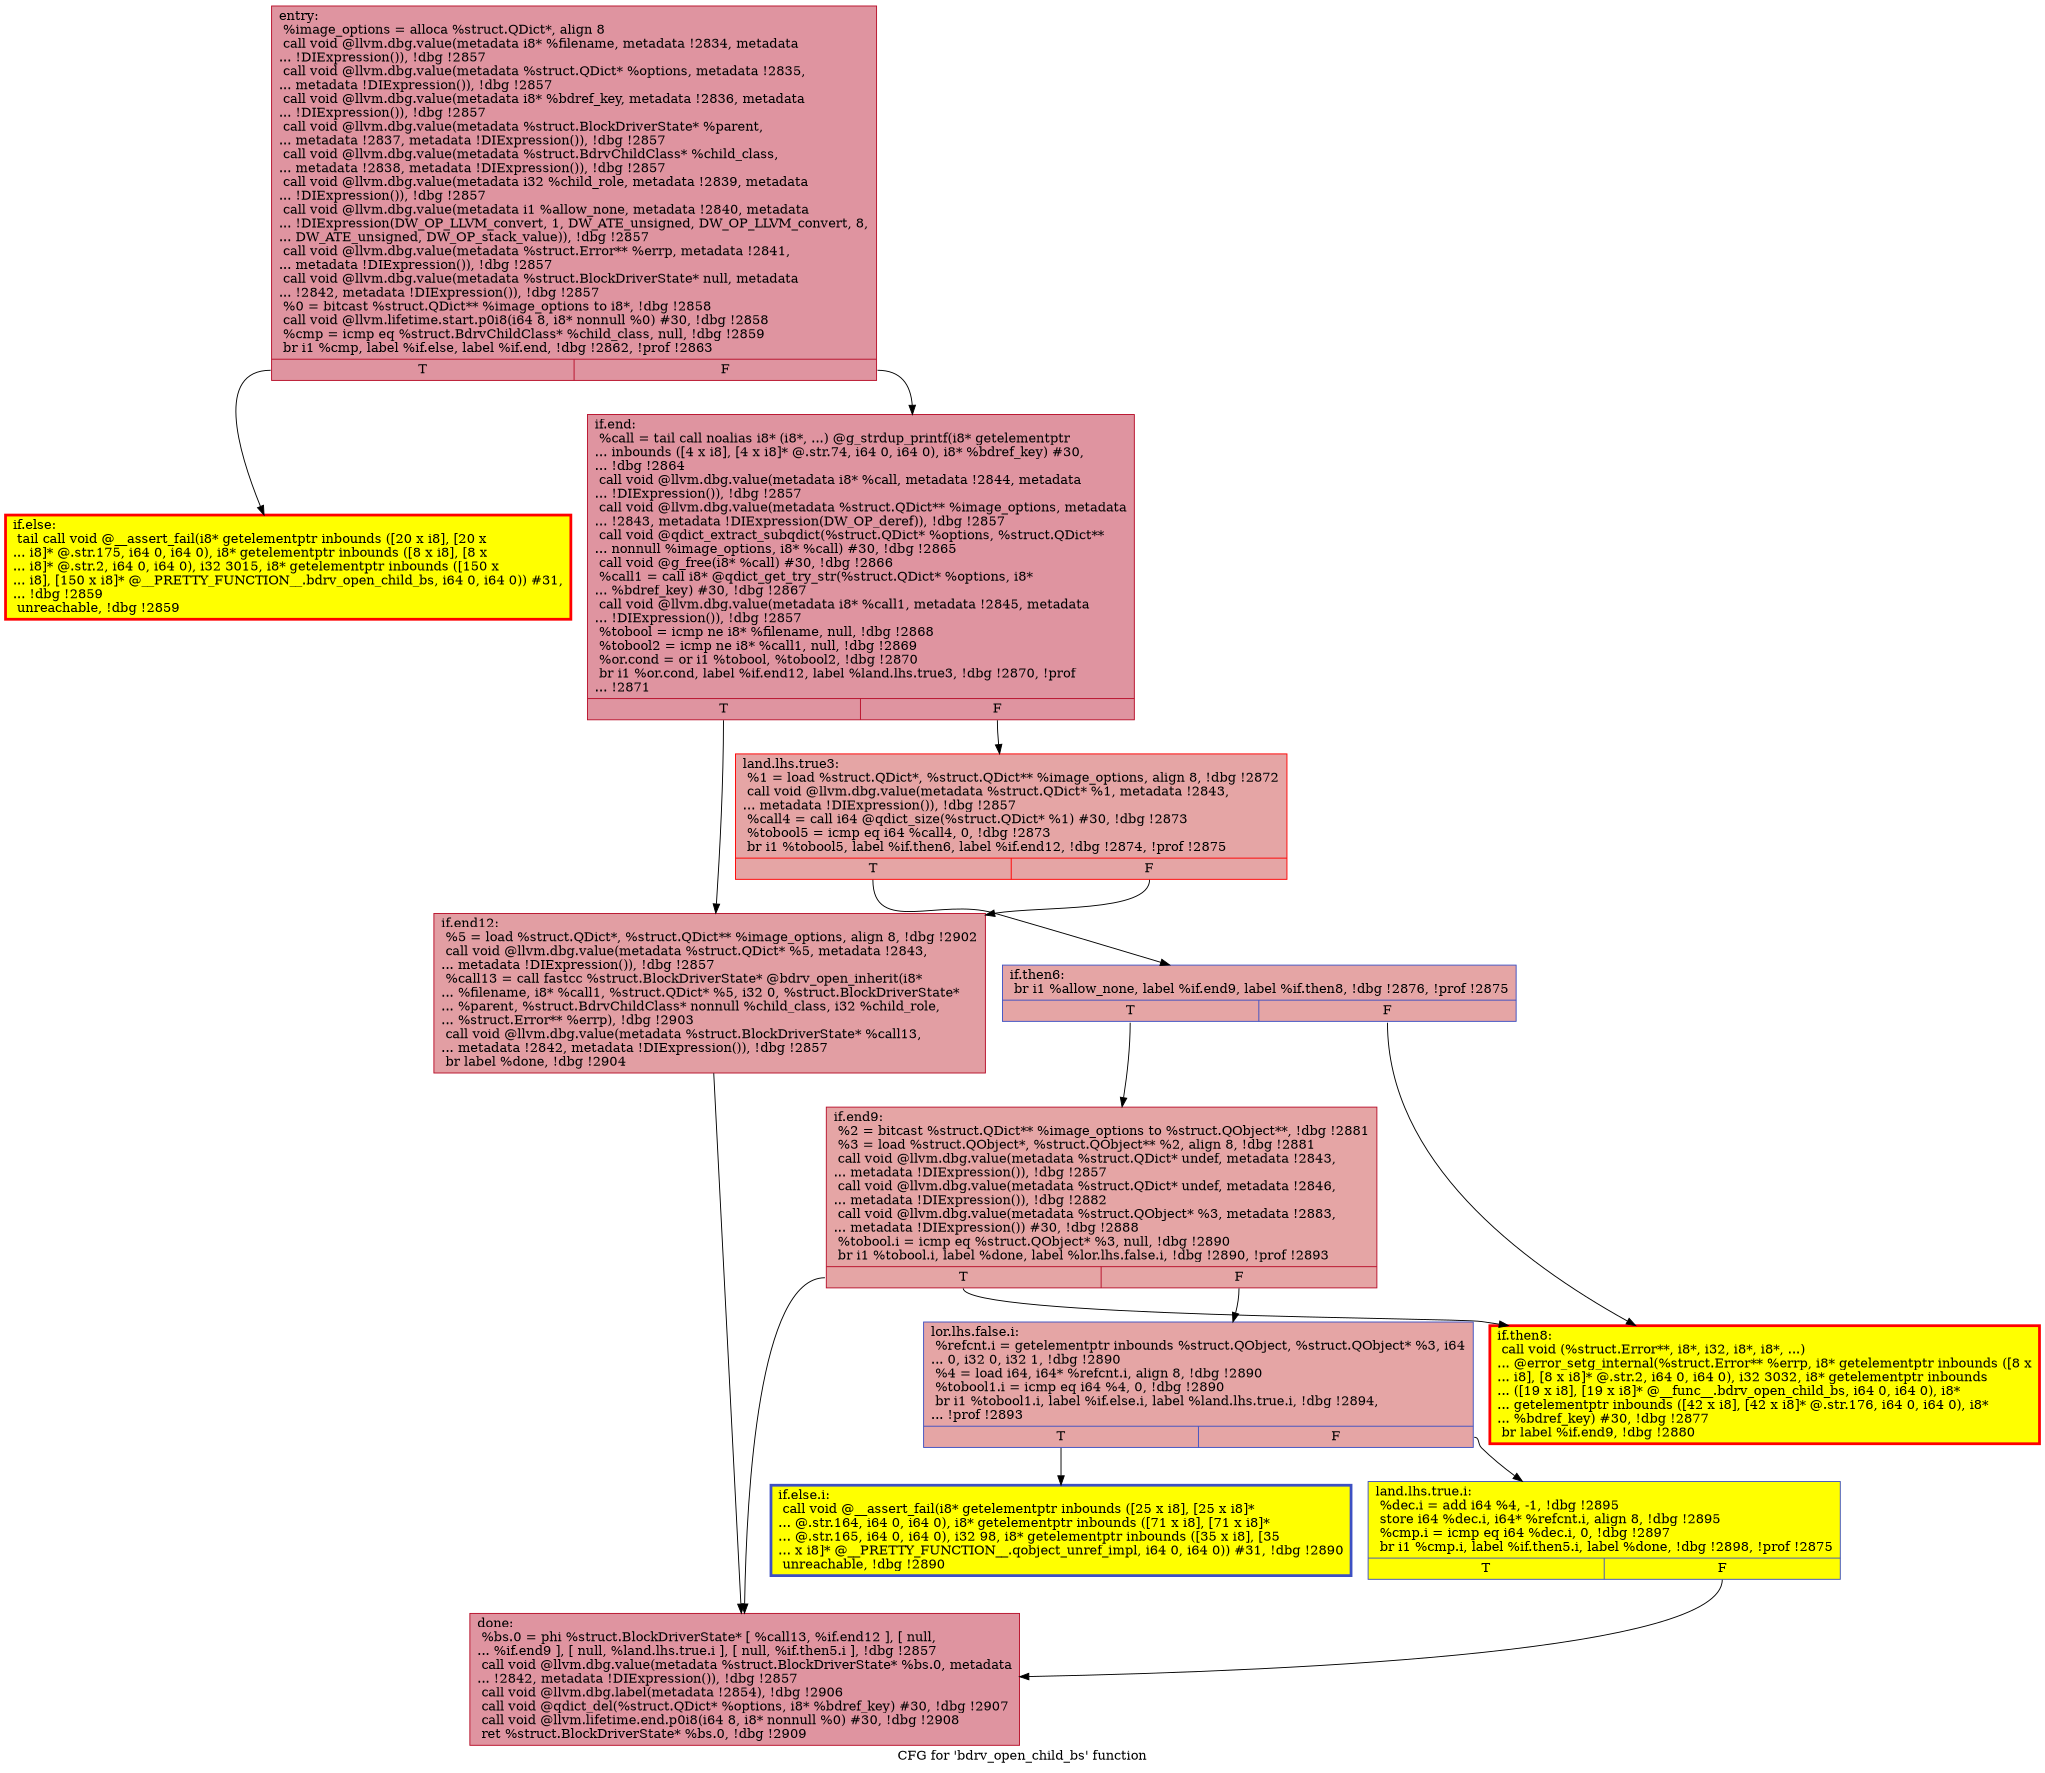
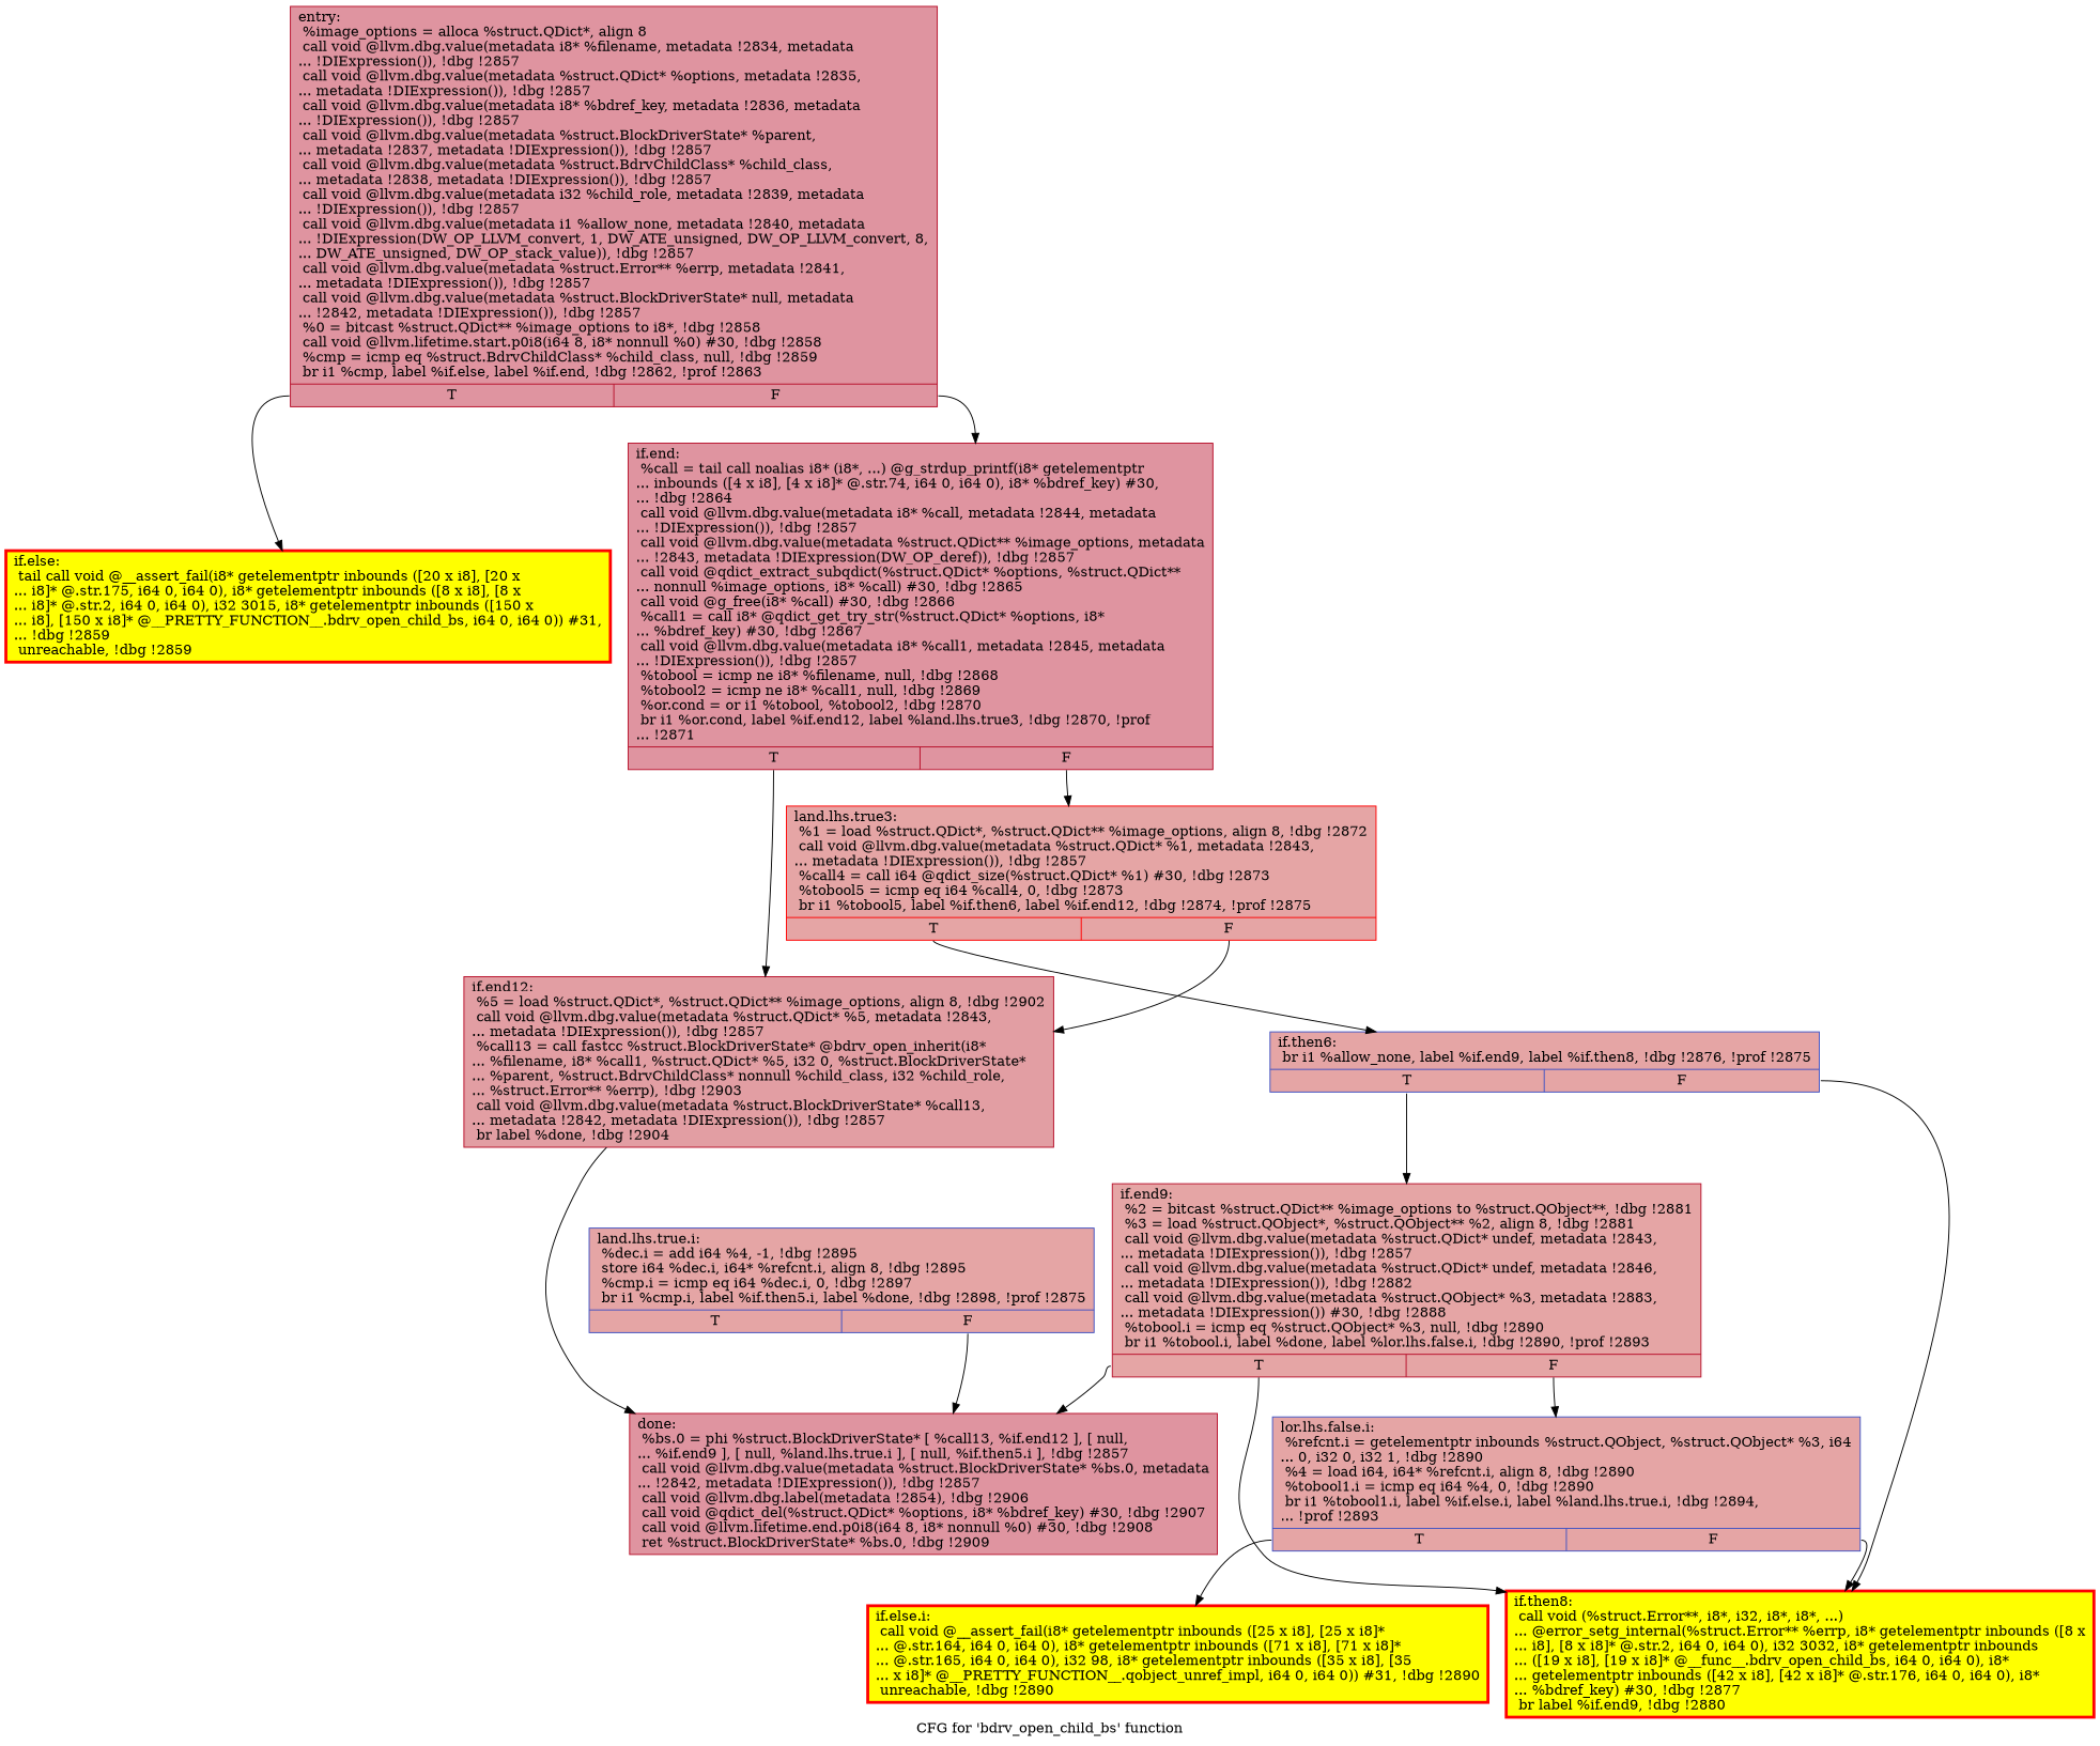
  digraph {
    label="CFG for 'bdrv_open_child_bs' function"
    node [color="#b70d28ff" fillcolor="#c5333470" shape=record style=filled]
    edge [tailport=s0]
    n1 [fillcolor="#b70d2870" label="{entry:\l  %image_options = alloca %struct.QDict*, align 8\l  call void @llvm.dbg.value(metadata i8* %filename, metadata !2834, metadata\l... !DIExpression()), !dbg !2857\l  call void @llvm.dbg.value(metadata %struct.QDict* %options, metadata !2835,\l... metadata !DIExpression()), !dbg !2857\l  call void @llvm.dbg.value(metadata i8* %bdref_key, metadata !2836, metadata\l... !DIExpression()), !dbg !2857\l  call void @llvm.dbg.value(metadata %struct.BlockDriverState* %parent,\l... metadata !2837, metadata !DIExpression()), !dbg !2857\l  call void @llvm.dbg.value(metadata %struct.BdrvChildClass* %child_class,\l... metadata !2838, metadata !DIExpression()), !dbg !2857\l  call void @llvm.dbg.value(metadata i32 %child_role, metadata !2839, metadata\l... !DIExpression()), !dbg !2857\l  call void @llvm.dbg.value(metadata i1 %allow_none, metadata !2840, metadata\l... !DIExpression(DW_OP_LLVM_convert, 1, DW_ATE_unsigned, DW_OP_LLVM_convert, 8,\l... DW_ATE_unsigned, DW_OP_stack_value)), !dbg !2857\l  call void @llvm.dbg.value(metadata %struct.Error** %errp, metadata !2841,\l... metadata !DIExpression()), !dbg !2857\l  call void @llvm.dbg.value(metadata %struct.BlockDriverState* null, metadata\l... !2842, metadata !DIExpression()), !dbg !2857\l  %0 = bitcast %struct.QDict** %image_options to i8*, !dbg !2858\l  call void @llvm.lifetime.start.p0i8(i64 8, i8* nonnull %0) #30, !dbg !2858\l  %cmp = icmp eq %struct.BdrvChildClass* %child_class, null, !dbg !2859\l  br i1 %cmp, label %if.else, label %if.end, !dbg !2862, !prof !2863\l|{<s0>T|<s1>F}}"]
    n2 [color=red fillcolor=yellow label="{if.else:                                          \l  tail call void @__assert_fail(i8* getelementptr inbounds ([20 x i8], [20 x\l... i8]* @.str.175, i64 0, i64 0), i8* getelementptr inbounds ([8 x i8], [8 x\l... i8]* @.str.2, i64 0, i64 0), i32 3015, i8* getelementptr inbounds ([150 x\l... i8], [150 x i8]* @__PRETTY_FUNCTION__.bdrv_open_child_bs, i64 0, i64 0)) #31,\l... !dbg !2859\l  unreachable, !dbg !2859\l}" penwidth=3.0]
    n3 [fillcolor="#b70d2870" label="{if.end:                                           \l  %call = tail call noalias i8* (i8*, ...) @g_strdup_printf(i8* getelementptr\l... inbounds ([4 x i8], [4 x i8]* @.str.74, i64 0, i64 0), i8* %bdref_key) #30,\l... !dbg !2864\l  call void @llvm.dbg.value(metadata i8* %call, metadata !2844, metadata\l... !DIExpression()), !dbg !2857\l  call void @llvm.dbg.value(metadata %struct.QDict** %image_options, metadata\l... !2843, metadata !DIExpression(DW_OP_deref)), !dbg !2857\l  call void @qdict_extract_subqdict(%struct.QDict* %options, %struct.QDict**\l... nonnull %image_options, i8* %call) #30, !dbg !2865\l  call void @g_free(i8* %call) #30, !dbg !2866\l  %call1 = call i8* @qdict_get_try_str(%struct.QDict* %options, i8*\l... %bdref_key) #30, !dbg !2867\l  call void @llvm.dbg.value(metadata i8* %call1, metadata !2845, metadata\l... !DIExpression()), !dbg !2857\l  %tobool = icmp ne i8* %filename, null, !dbg !2868\l  %tobool2 = icmp ne i8* %call1, null, !dbg !2869\l  %or.cond = or i1 %tobool, %tobool2, !dbg !2870\l  br i1 %or.cond, label %if.end12, label %land.lhs.true3, !dbg !2870, !prof\l... !2871\l|{<s0>T|<s1>F}}"]
    n4 [fillcolor="#be242e70" label="{if.end12:                                         \l  %5 = load %struct.QDict*, %struct.QDict** %image_options, align 8, !dbg !2902\l  call void @llvm.dbg.value(metadata %struct.QDict* %5, metadata !2843,\l... metadata !DIExpression()), !dbg !2857\l  %call13 = call fastcc %struct.BlockDriverState* @bdrv_open_inherit(i8*\l... %filename, i8* %call1, %struct.QDict* %5, i32 0, %struct.BlockDriverState*\l... %parent, %struct.BdrvChildClass* nonnull %child_class, i32 %child_role,\l... %struct.Error** %errp), !dbg !2903\l  call void @llvm.dbg.value(metadata %struct.BlockDriverState* %call13,\l... metadata !2842, metadata !DIExpression()), !dbg !2857\l  br label %done, !dbg !2904\l}"]
    n5 [color=red label="{land.lhs.true3:                                   \l  %1 = load %struct.QDict*, %struct.QDict** %image_options, align 8, !dbg !2872\l  call void @llvm.dbg.value(metadata %struct.QDict* %1, metadata !2843,\l... metadata !DIExpression()), !dbg !2857\l  %call4 = call i64 @qdict_size(%struct.QDict* %1) #30, !dbg !2873\l  %tobool5 = icmp eq i64 %call4, 0, !dbg !2873\l  br i1 %tobool5, label %if.then6, label %if.end12, !dbg !2874, !prof !2875\l|{<s0>T|<s1>F}}"]
    n6 [fillcolor="#b70d2870" label="{done:                                             \l  %bs.0 = phi %struct.BlockDriverState* [ %call13, %if.end12 ], [ null,\l... %if.end9 ], [ null, %land.lhs.true.i ], [ null, %if.then5.i ], !dbg !2857\l  call void @llvm.dbg.value(metadata %struct.BlockDriverState* %bs.0, metadata\l... !2842, metadata !DIExpression()), !dbg !2857\l  call void @llvm.dbg.label(metadata !2854), !dbg !2906\l  call void @qdict_del(%struct.QDict* %options, i8* %bdref_key) #30, !dbg !2907\l  call void @llvm.lifetime.end.p0i8(i64 8, i8* nonnull %0) #30, !dbg !2908\l  ret %struct.BlockDriverState* %bs.0, !dbg !2909\l}"]
    n7 [color="#3d50c3ff" label="{if.then6:                                         \l  br i1 %allow_none, label %if.end9, label %if.then8, !dbg !2876, !prof !2875\l|{<s0>T|<s1>F}}"]
    n8 [label="{if.end9:                                          \l  %2 = bitcast %struct.QDict** %image_options to %struct.QObject**, !dbg !2881\l  %3 = load %struct.QObject*, %struct.QObject** %2, align 8, !dbg !2881\l  call void @llvm.dbg.value(metadata %struct.QDict* undef, metadata !2843,\l... metadata !DIExpression()), !dbg !2857\l  call void @llvm.dbg.value(metadata %struct.QDict* undef, metadata !2846,\l... metadata !DIExpression()), !dbg !2882\l  call void @llvm.dbg.value(metadata %struct.QObject* %3, metadata !2883,\l... metadata !DIExpression()) #30, !dbg !2888\l  %tobool.i = icmp eq %struct.QObject* %3, null, !dbg !2890\l  br i1 %tobool.i, label %done, label %lor.lhs.false.i, !dbg !2890, !prof !2893\l|{<s0>T|<s1>F}}"]
    n9 [color=red fillcolor=yellow label="{if.then8:                                         \l  call void (%struct.Error**, i8*, i32, i8*, i8*, ...)\l... @error_setg_internal(%struct.Error** %errp, i8* getelementptr inbounds ([8 x\l... i8], [8 x i8]* @.str.2, i64 0, i64 0), i32 3032, i8* getelementptr inbounds\l... ([19 x i8], [19 x i8]* @__func__.bdrv_open_child_bs, i64 0, i64 0), i8*\l... getelementptr inbounds ([42 x i8], [42 x i8]* @.str.176, i64 0, i64 0), i8*\l... %bdref_key) #30, !dbg !2877\l  br label %if.end9, !dbg !2880\l}" penwidth=3.0]
    n10 [color="#3d50c3ff" label="{lor.lhs.false.i:                                  \l  %refcnt.i = getelementptr inbounds %struct.QObject, %struct.QObject* %3, i64\l... 0, i32 0, i32 1, !dbg !2890\l  %4 = load i64, i64* %refcnt.i, align 8, !dbg !2890\l  %tobool1.i = icmp eq i64 %4, 0, !dbg !2890\l  br i1 %tobool1.i, label %if.else.i, label %land.lhs.true.i, !dbg !2894,\l... !prof !2893\l|{<s0>T|<s1>F}}"]
-   n11 [color="#3d50c3ff" fillcolor=yellow label="{if.else.i:                                        \l  call void @__assert_fail(i8* getelementptr inbounds ([25 x i8], [25 x i8]*\l... @.str.164, i64 0, i64 0), i8* getelementptr inbounds ([71 x i8], [71 x i8]*\l... @.str.165, i64 0, i64 0), i32 98, i8* getelementptr inbounds ([35 x i8], [35\l... x i8]* @__PRETTY_FUNCTION__.qobject_unref_impl, i64 0, i64 0)) #31, !dbg !2890\l  unreachable, !dbg !2890\l}" penwidth=3.0]
-   n12 [color="#3d50c3ff" fillcolor=yellow label="{land.lhs.true.i:                                  \l  %dec.i = add i64 %4, -1, !dbg !2895\l  store i64 %dec.i, i64* %refcnt.i, align 8, !dbg !2895\l  %cmp.i = icmp eq i64 %dec.i, 0, !dbg !2897\l  br i1 %cmp.i, label %if.then5.i, label %done, !dbg !2898, !prof !2875\l|{<s0>T|<s1>F}}"]
+   n11 [color=red fillcolor=yellow label="{if.else.i:                                        \l  call void @__assert_fail(i8* getelementptr inbounds ([25 x i8], [25 x i8]*\l... @.str.164, i64 0, i64 0), i8* getelementptr inbounds ([71 x i8], [71 x i8]*\l... @.str.165, i64 0, i64 0), i32 98, i8* getelementptr inbounds ([35 x i8], [35\l... x i8]* @__PRETTY_FUNCTION__.qobject_unref_impl, i64 0, i64 0)) #31, !dbg !2890\l  unreachable, !dbg !2890\l}" penwidth=3.0]
+   n12 [color="#3d50c3ff" label="{land.lhs.true.i:                                  \l  %dec.i = add i64 %4, -1, !dbg !2895\l  store i64 %dec.i, i64* %refcnt.i, align 8, !dbg !2895\l  %cmp.i = icmp eq i64 %dec.i, 0, !dbg !2897\l  br i1 %cmp.i, label %if.then5.i, label %done, !dbg !2898, !prof !2875\l|{<s0>T|<s1>F}}"]
    n1 -> n2
    n1 -> n3 [tailport=s1]
    n3 -> n4
    n3 -> n5 [tailport=s1]
    n4 -> n6
    n5 -> n4 [tailport=s1]
    n5 -> n7
    n7 -> n8
    n7 -> n9 [tailport=s1]
    n8 -> n6
    n8 -> n9
    n8 -> n10 [tailport=s1]
    n10 -> n11
-   n10 -> n12 [tailport=s1]
+   n10 -> n9 [tailport=s1]
    n12 -> n6 [tailport=s1]
  }
